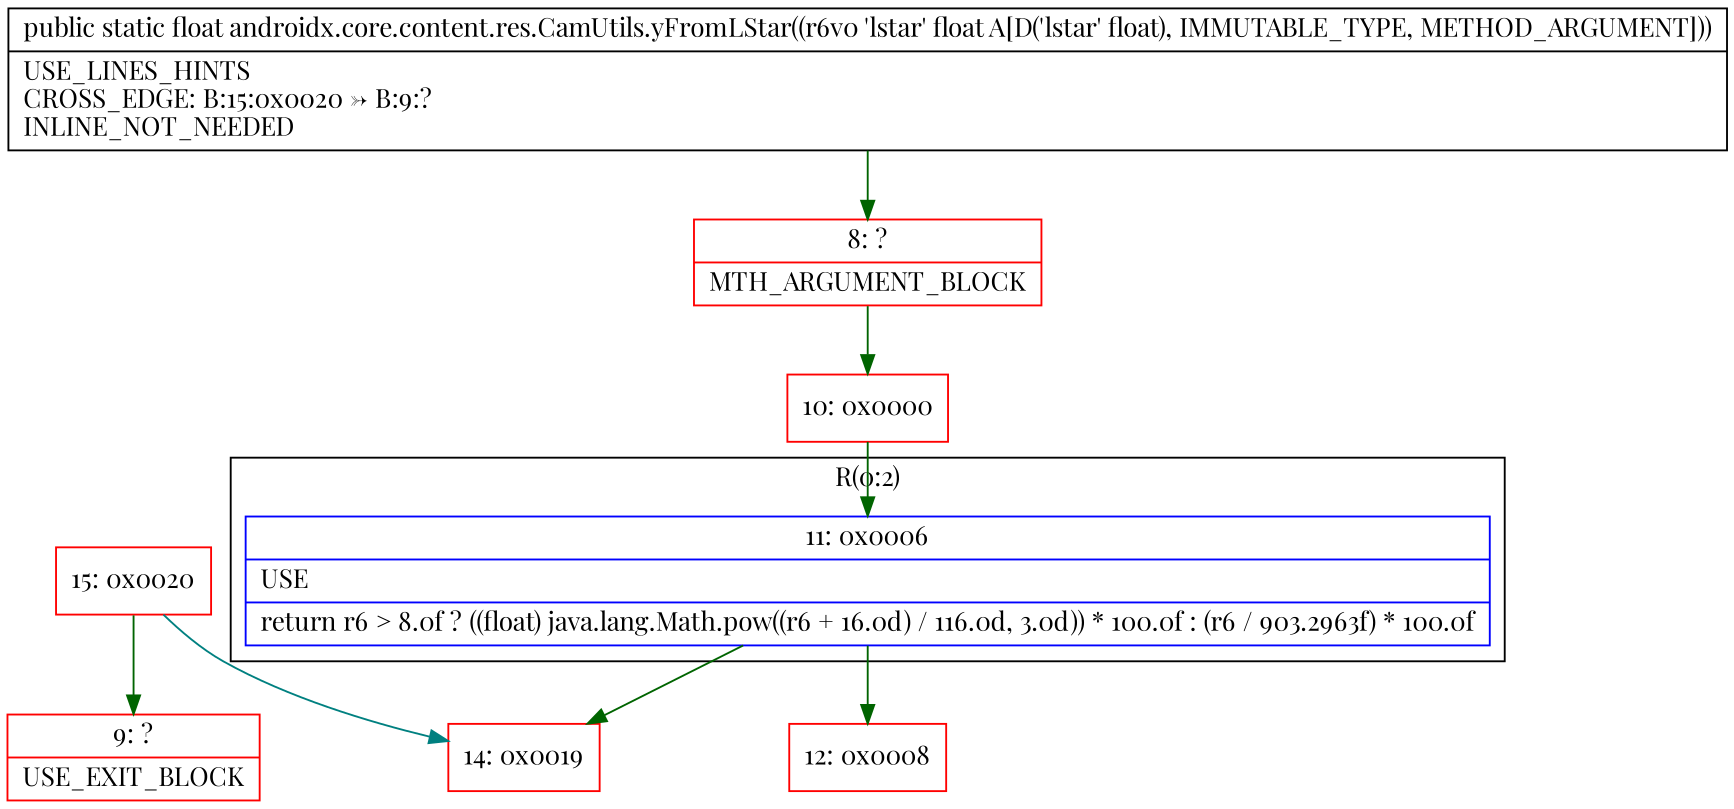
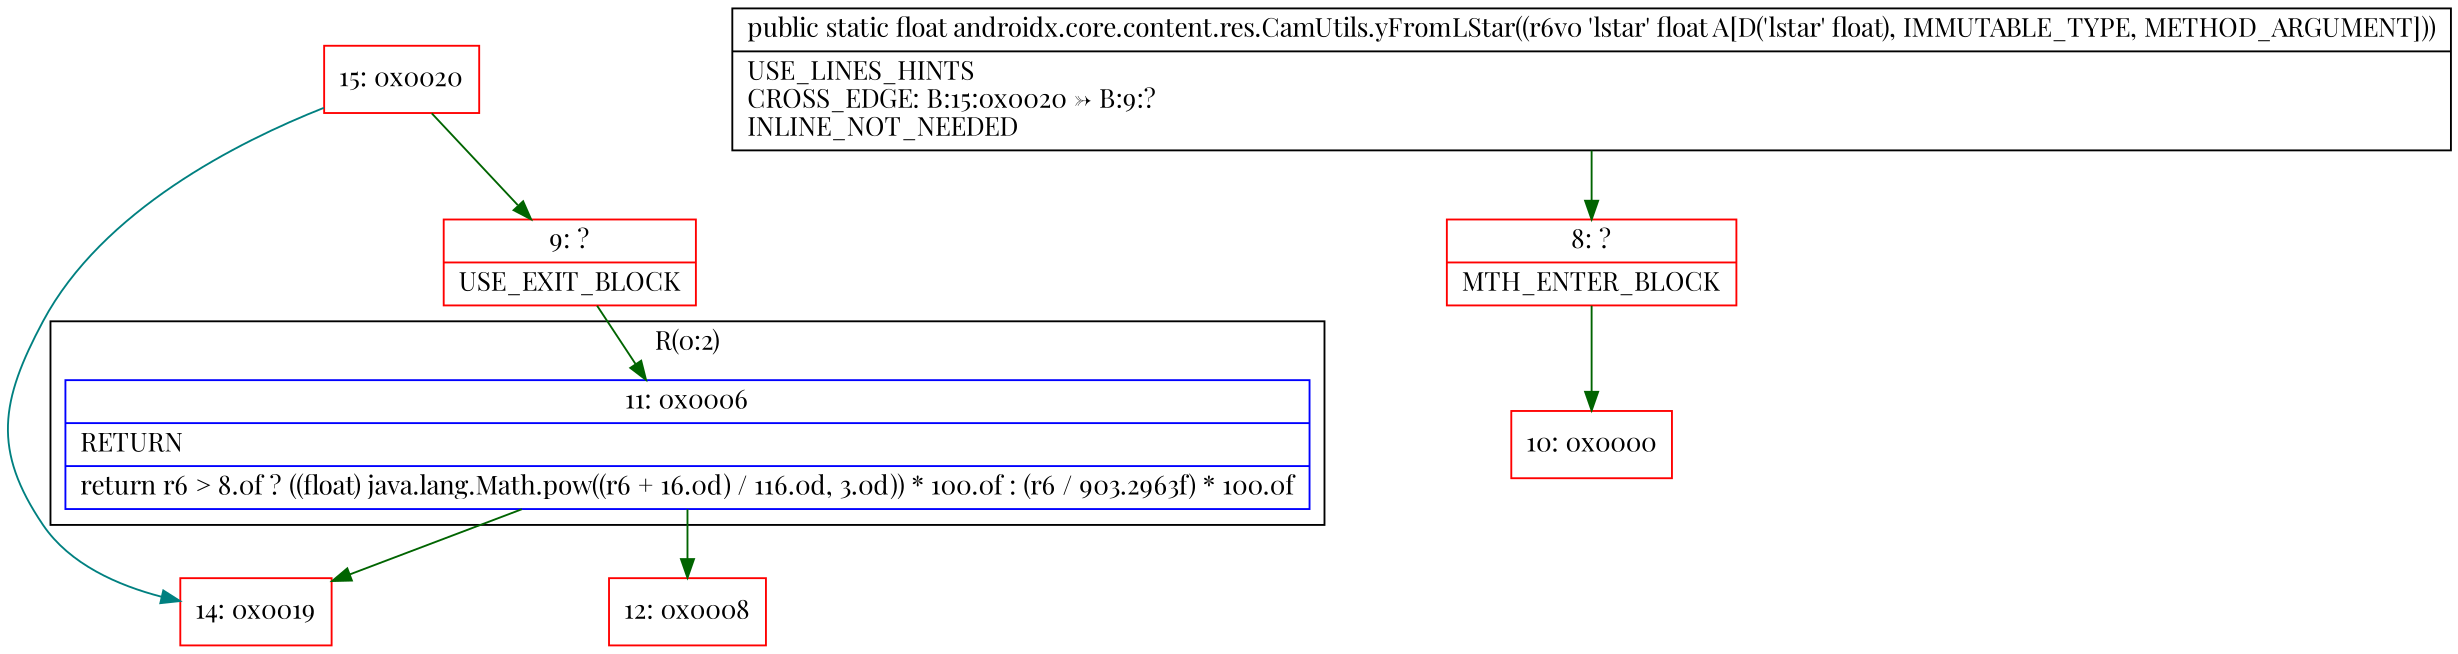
  digraph {
    fontname="Playfair Display"
    node [color=red fontname="Playfair Display" shape=record]
    edge [color=darkgreen fontname="Playfair Display"]
-   n1 [color=blue label="{11\:\ 0x0006|USE\l|return r6 \> 8.0f ? ((float) java.lang.Math.pow((r6 + 16.0d) \/ 116.0d, 3.0d)) * 100.0f : (r6 \/ 903.2963f) * 100.0f\l}"]
+   n1 [color=blue label="{11\:\ 0x0006|RETURN\l|return r6 \> 8.0f ? ((float) java.lang.Math.pow((r6 + 16.0d) \/ 116.0d, 3.0d)) * 100.0f : (r6 \/ 903.2963f) * 100.0f\l}"]
    n2 [label="{12\:\ 0x0008}"]
    n3 [label="{14\:\ 0x0019}"]
-   n4 [label="{8\:\ ?|MTH_ARGUMENT_BLOCK\l}"]
+   n4 [label="{8\:\ ?|MTH_ENTER_BLOCK\l}"]
    n5 [label="{10\:\ 0x0000}"]
    n6 [label="{9\:\ ?|USE_EXIT_BLOCK\l}"]
    n7 [label="{15\:\ 0x0020}"]
    n8 [label="{public static float androidx.core.content.res.CamUtils.yFromLStar((r6v0 'lstar' float A[D('lstar' float), IMMUTABLE_TYPE, METHOD_ARGUMENT]))  | USE_LINES_HINTS\lCROSS_EDGE: B:15:0x0020 \-\> B:9:?\lINLINE_NOT_NEEDED\l}" color=""]
    subgraph cluster_1 {
      label="R(0:2)"
      n1
    }
    n1 -> n2
    n1 -> n3
    n4 -> n5
-   n5 -> n1
+   n6 -> n1
    n7 -> n3 [color=teal]
    n7 -> n6
    n8 -> n4
  }
